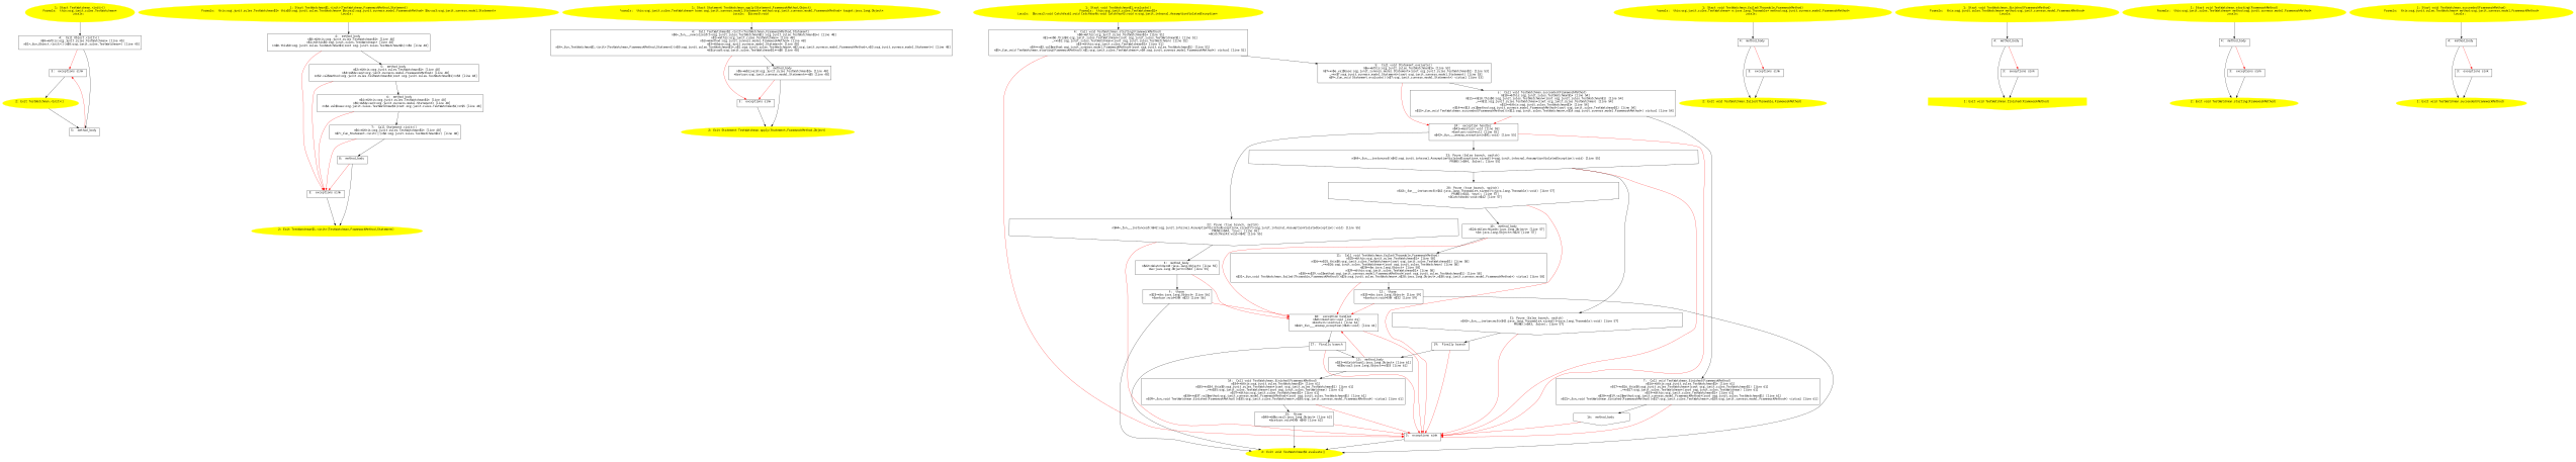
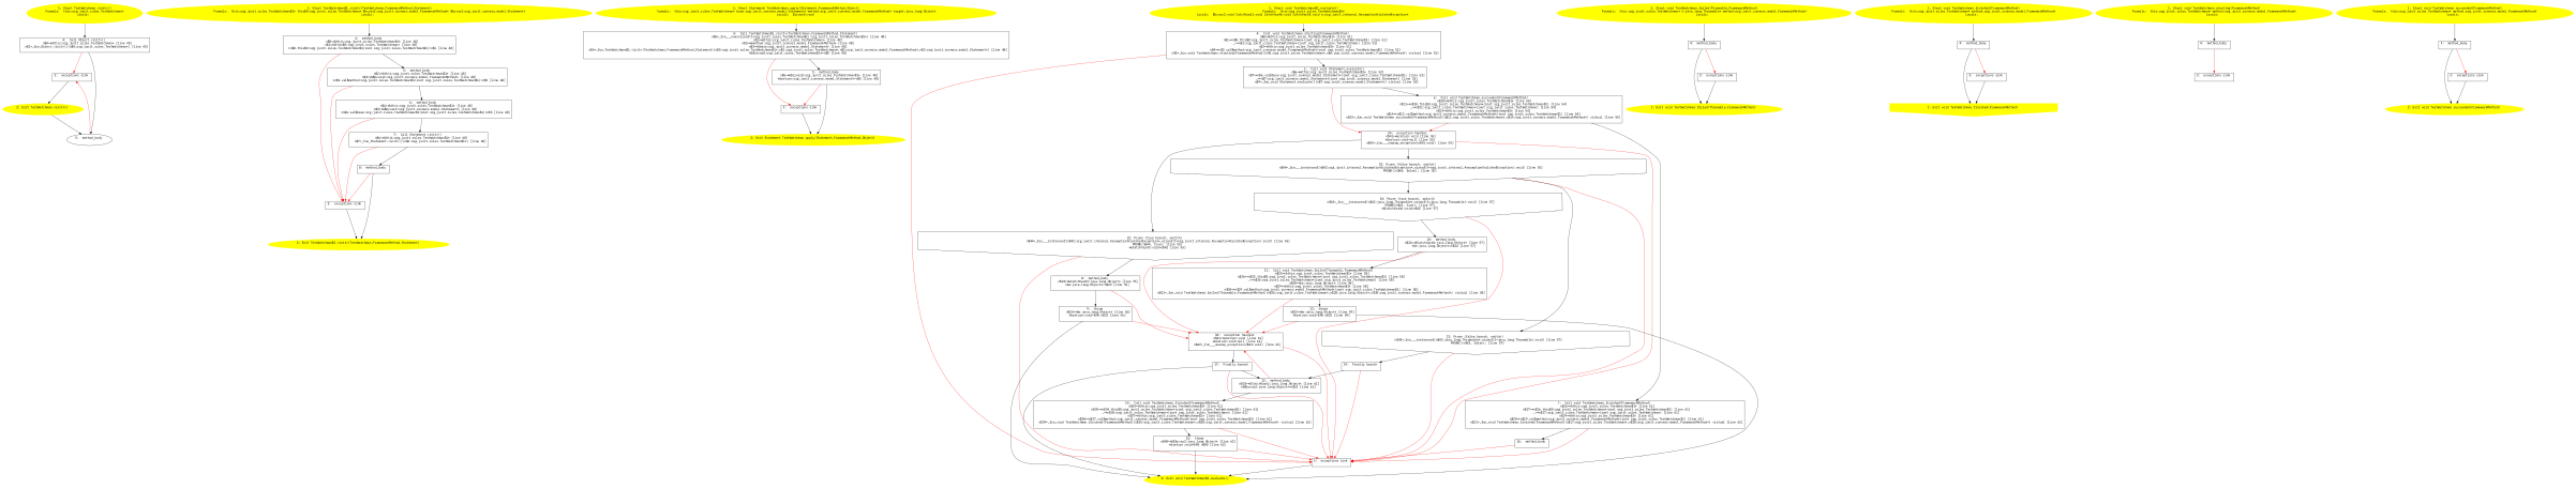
  digraph {
    fontname="IBM Plex Mono"
    node [fontname="IBM Plex Mono" shape=box]
    edge [fontname="IBM Plex Mono"]
    n1 [color=yellow label="1: Start TestWatchman.<init>()\nFormals:  this:org.junit.rules.TestWatchman*\nLocals:  \n  " style=filled shape=""]
    n2 [label="4:  Call Object.<init>() \n   n$0=*&this:org.junit.rules.TestWatchman* [line 45]\n  n$1=_fun_Object.<init>()(n$0:org.junit.rules.TestWatchman*) [line 45]\n "]
    n3 [label="3:  exceptions sink \n  "]
-   n4 [label="5:  method_body \n  "]
+   n4 [label="5:  method_body \n  " shape=ellipse]
    n5 [color=yellow label="2: Exit TestWatchman.<init>() \n  " style=filled shape=""]
    n6 [color=yellow label="1: Start TestWatchman$1.<init>(TestWatchman,FrameworkMethod,Statement)\nFormals:  this:org.junit.rules.TestWatchman$1* this$0:org.junit.rules.TestWatchman* $bcvar2:org.junit.runners.model.FrameworkMethod* $bcvar3:org.junit.runners.model.Statement*\nLocals:  \n  " style=filled shape=""]
    n7 [label="4:  method_body \n   n$0=*&this:org.junit.rules.TestWatchman$1* [line 48]\n  n$1=*&this$0:org.junit.rules.TestWatchman* [line 48]\n  *n$0.this$0:org.junit.rules.TestWatchman$1(root org.junit.rules.TestWatchman$1)=n$1 [line 48]\n "]
    n8 [label="3:  exceptions sink \n  "]
    n9 [label="5:  method_body \n   n$2=*&this:org.junit.rules.TestWatchman$1* [line 48]\n  n$3=*&$bcvar2:org.junit.runners.model.FrameworkMethod* [line 48]\n  *n$2.val$method:org.junit.rules.TestWatchman$1(root org.junit.rules.TestWatchman$1)=n$3 [line 48]\n "]
    n10 [color=yellow label="2: Exit TestWatchman$1.<init>(TestWatchman,FrameworkMethod,Statement) \n  " style=filled shape=""]
    n11 [label="6:  method_body \n   n$4=*&this:org.junit.rules.TestWatchman$1* [line 48]\n  n$5=*&$bcvar3:org.junit.runners.model.Statement* [line 48]\n  *n$4.val$base:org.junit.rules.TestWatchman$1(root org.junit.rules.TestWatchman$1)=n$5 [line 48]\n "]
    n12 [label="7:  Call Statement.<init>() \n   n$6=*&this:org.junit.rules.TestWatchman$1* [line 48]\n  n$7=_fun_Statement.<init>()(n$6:org.junit.rules.TestWatchman$1*) [line 48]\n "]
    n13 [label="8:  method_body \n  "]
    n14 [color=yellow label="1: Start Statement TestWatchman.apply(Statement,FrameworkMethod,Object)\nFormals:  this:org.junit.rules.TestWatchman* base:org.junit.runners.model.Statement* method:org.junit.runners.model.FrameworkMethod* target:java.lang.Object*\nLocals:  $irvar0:void \n  " style=filled shape=""]
    n15 [label="4:  Call TestWatchman$1.<init>(TestWatchman,FrameworkMethod,Statement) \n   n$0=_fun___new(sizeof(t=org.junit.rules.TestWatchman$1):org.junit.rules.TestWatchman$1*) [line 48]\n  n$1=*&this:org.junit.rules.TestWatchman* [line 48]\n  n$2=*&method:org.junit.runners.model.FrameworkMethod* [line 48]\n  n$3=*&base:org.junit.runners.model.Statement* [line 48]\n  n$4=_fun_TestWatchman$1.<init>(TestWatchman,FrameworkMethod,Statement)(n$0:org.junit.rules.TestWatchman$1*,n$1:org.junit.rules.TestWatchman*,n$2:org.junit.runners.model.FrameworkMethod*,n$3:org.junit.runners.model.Statement*) [line 48]\n  *&$irvar0:org.junit.rules.TestWatchman$1*=n$0 [line 48]\n "]
    n16 [label="3:  exceptions sink \n  "]
    n17 [label="5:  method_body \n   n$5=*&$irvar0:org.junit.rules.TestWatchman$1* [line 48]\n  *&return:org.junit.runners.model.Statement*=n$5 [line 48]\n "]
    n18 [color=yellow label="2: Exit Statement TestWatchman.apply(Statement,FrameworkMethod,Object) \n  " style=filled shape=""]
    n19 [color=yellow label="1: Start void TestWatchman$1.evaluate()\nFormals:  this:org.junit.rules.TestWatchman$1*\nLocals:  $bcvar2:void CatchVar61:void CatchVar46:void CatchVar43:void e:org.junit.internal.AssumptionViolatedException* \n  " style=filled shape=""]
    n20 [label="4:  Call void TestWatchman.starting(FrameworkMethod) \n   n$0=*&this:org.junit.rules.TestWatchman$1* [line 51]\n  n$1=*n$0.this$0:org.junit.rules.TestWatchman*(root org.junit.rules.TestWatchman$1) [line 51]\n  _=*n$1:org.junit.rules.TestWatchman*(root org.junit.rules.TestWatchman) [line 51]\n  n$3=*&this:org.junit.rules.TestWatchman$1* [line 51]\n  n$4=*n$3.val$method:org.junit.runners.model.FrameworkMethod*(root org.junit.rules.TestWatchman$1) [line 51]\n  n$5=_fun_void TestWatchman.starting(FrameworkMethod)(n$1:org.junit.rules.TestWatchman*,n$4:org.junit.runners.model.FrameworkMethod*) virtual [line 51]\n "]
    n21 [label="3:  exceptions sink \n  "]
    n22 [label="5:  Call void Statement.evaluate() \n   n$6=*&this:org.junit.rules.TestWatchman$1* [line 53]\n  n$7=*n$6.val$base:org.junit.runners.model.Statement*(root org.junit.rules.TestWatchman$1) [line 53]\n  _=*n$7:org.junit.runners.model.Statement*(root org.junit.runners.model.Statement) [line 53]\n  n$9=_fun_void Statement.evaluate()(n$7:org.junit.runners.model.Statement*) virtual [line 53]\n "]
    n23 [color=yellow label="2: Exit void TestWatchman$1.evaluate() \n  " style=filled shape=""]
    n24 [label="6:  Call void TestWatchman.succeeded(FrameworkMethod) \n   n$10=*&this:org.junit.rules.TestWatchman$1* [line 54]\n  n$11=*n$10.this$0:org.junit.rules.TestWatchman*(root org.junit.rules.TestWatchman$1) [line 54]\n  _=*n$11:org.junit.rules.TestWatchman*(root org.junit.rules.TestWatchman) [line 54]\n  n$13=*&this:org.junit.rules.TestWatchman$1* [line 54]\n  n$14=*n$13.val$method:org.junit.runners.model.FrameworkMethod*(root org.junit.rules.TestWatchman$1) [line 54]\n  n$15=_fun_void TestWatchman.succeeded(FrameworkMethod)(n$11:org.junit.rules.TestWatchman*,n$14:org.junit.runners.model.FrameworkMethod*) virtual [line 54]\n "]
    n25 [label="24:  exception handler \n   n$41=*&return:void [line 55]\n  *&return:void=null [line 55]\n  n$42=_fun___unwrap_exception(n$41:void) [line 55]\n "]
    n26 [label="7:  Call void TestWatchman.finished(FrameworkMethod) \n   n$16=*&this:org.junit.rules.TestWatchman$1* [line 61]\n  n$17=*n$16.this$0:org.junit.rules.TestWatchman*(root org.junit.rules.TestWatchman$1) [line 61]\n  _=*n$17:org.junit.rules.TestWatchman*(root org.junit.rules.TestWatchman) [line 61]\n  n$19=*&this:org.junit.rules.TestWatchman$1* [line 61]\n  n$20=*n$19.val$method:org.junit.runners.model.FrameworkMethod*(root org.junit.rules.TestWatchman$1) [line 61]\n  n$21=_fun_void TestWatchman.finished(FrameworkMethod)(n$17:org.junit.rules.TestWatchman*,n$20:org.junit.runners.model.FrameworkMethod*) virtual [line 61]\n "]
    n27 [label="22: Prune (true branch, switch) \n   n$44=_fun___instanceof(n$42:org.junit.internal.AssumptionViolatedException*,sizeof(t=org.junit.internal.AssumptionViolatedException):void) [line 55]\n  PRUNE(n$44, true); [line 55]\n  *&CatchVar43:void=n$42 [line 55]\n " shape=invhouse]
    n28 [label="23: Prune (false branch, switch) \n   n$44=_fun___instanceof(n$42:org.junit.internal.AssumptionViolatedException*,sizeof(t=org.junit.internal.AssumptionViolatedException):void) [line 55]\n  PRUNE(!n$44, false); [line 55]\n " shape=invhouse]
-   n29 [label="16:  method_body \n  " shape=invhouse]
+   n29 [label="16:  method_body \n  "]
    n30 [label="8:  method_body \n   n$22=*&CatchVar43:java.lang.Object* [line 55]\n  *&e:java.lang.Object*=n$22 [line 55]\n "]
    n31 [label="20: Prune (true branch, switch) \n   n$43=_fun___instanceof(n$42:java.lang.Throwable*,sizeof(t=java.lang.Throwable):void) [line 57]\n  PRUNE(n$43, true); [line 57]\n  *&CatchVar46:void=n$42 [line 57]\n " shape=invhouse]
    n32 [label="21: Prune (false branch, switch) \n   n$43=_fun___instanceof(n$42:java.lang.Throwable*,sizeof(t=java.lang.Throwable):void) [line 57]\n  PRUNE(!n$43, false); [line 57]\n " shape=invhouse]
    n33 [label="9:  throw \n   n$23=*&e:java.lang.Object* [line 56]\n  *&return:void=EXN n$23 [line 56]\n "]
    n34 [label="18:  exception handler \n   n$41=*&return:void [line 61]\n  *&return:void=null [line 61]\n  n$42=_fun___unwrap_exception(n$41:void) [line 61]\n "]
    n35 [label="17:  Finally branch \n  "]
    n36 [label="13:  method_body \n   n$33=*&CatchVar61:java.lang.Object* [line 61]\n  *&$bcvar2:java.lang.Object*=n$33 [line 61]\n "]
    n37 [label="10:  method_body \n   n$24=*&CatchVar46:java.lang.Object* [line 57]\n  *&e:java.lang.Object*=n$24 [line 57]\n "]
    n38 [label="11:  Call void TestWatchman.failed(Throwable,FrameworkMethod) \n   n$25=*&this:org.junit.rules.TestWatchman$1* [line 58]\n  n$26=*n$25.this$0:org.junit.rules.TestWatchman*(root org.junit.rules.TestWatchman$1) [line 58]\n  _=*n$26:org.junit.rules.TestWatchman*(root org.junit.rules.TestWatchman) [line 58]\n  n$28=*&e:java.lang.Object* [line 58]\n  n$29=*&this:org.junit.rules.TestWatchman$1* [line 58]\n  n$30=*n$29.val$method:org.junit.runners.model.FrameworkMethod*(root org.junit.rules.TestWatchman$1) [line 58]\n  n$31=_fun_void TestWatchman.failed(Throwable,FrameworkMethod)(n$26:org.junit.rules.TestWatchman*,n$28:java.lang.Object*,n$30:org.junit.runners.model.FrameworkMethod*) virtual [line 58]\n "]
    n39 [label="12:  throw \n   n$32=*&e:java.lang.Object* [line 59]\n  *&return:void=EXN n$32 [line 59]\n "]
    n40 [label="14:  Call void TestWatchman.finished(FrameworkMethod) \n   n$34=*&this:org.junit.rules.TestWatchman$1* [line 61]\n  n$35=*n$34.this$0:org.junit.rules.TestWatchman*(root org.junit.rules.TestWatchman$1) [line 61]\n  _=*n$35:org.junit.rules.TestWatchman*(root org.junit.rules.TestWatchman) [line 61]\n  n$37=*&this:org.junit.rules.TestWatchman$1* [line 61]\n  n$38=*n$37.val$method:org.junit.runners.model.FrameworkMethod*(root org.junit.rules.TestWatchman$1) [line 61]\n  n$39=_fun_void TestWatchman.finished(FrameworkMethod)(n$35:org.junit.rules.TestWatchman*,n$38:org.junit.runners.model.FrameworkMethod*) virtual [line 61]\n "]
    n41 [label="15:  throw \n   n$40=*&$bcvar2:java.lang.Object* [line 62]\n  *&return:void=EXN n$40 [line 62]\n "]
    n42 [label="19:  Finally branch \n  "]
    n43 [color=yellow label="1: Start void TestWatchman.failed(Throwable,FrameworkMethod)\nFormals:  this:org.junit.rules.TestWatchman* e:java.lang.Throwable* method:org.junit.runners.model.FrameworkMethod*\nLocals:  \n  " style=filled shape=""]
    n44 [label="4:  method_body \n  "]
    n45 [color=yellow label="2: Exit void TestWatchman.failed(Throwable,FrameworkMethod) \n  " style=filled shape=""]
    n46 [label="3:  exceptions sink \n  "]
    n47 [color=yellow label="1: Start void TestWatchman.finished(FrameworkMethod)\nFormals:  this:org.junit.rules.TestWatchman* method:org.junit.runners.model.FrameworkMethod*\nLocals:  \n  " style=filled shape=""]
    n48 [label="4:  method_body \n  "]
    n49 [color=yellow label="2: Exit void TestWatchman.finished(FrameworkMethod) \n  " shape=invhouse style=filled]
    n50 [label="3:  exceptions sink \n  "]
    n51 [color=yellow label="1: Start void TestWatchman.starting(FrameworkMethod)\nFormals:  this:org.junit.rules.TestWatchman* method:org.junit.runners.model.FrameworkMethod*\nLocals:  \n  " style=filled shape=""]
    n52 [label="4:  method_body \n  "]
-   n53 [color=yellow label="2: Exit void TestWatchman.starting(FrameworkMethod) \n  " style=filled shape=""]
    n54 [label="3:  exceptions sink \n  "]
    n55 [color=yellow label="1: Start void TestWatchman.succeeded(FrameworkMethod)\nFormals:  this:org.junit.rules.TestWatchman* method:org.junit.runners.model.FrameworkMethod*\nLocals:  \n  " style=filled shape=""]
    n56 [label="4:  method_body \n  "]
    n57 [color=yellow label="2: Exit void TestWatchman.succeeded(FrameworkMethod) \n  " style=filled shape=""]
    n58 [label="3:  exceptions sink \n  "]
    n1 -> n2
    n2 -> n3 [color=red]
    n2 -> n4
    n3 -> n5
    n4 -> n3 [color=red]
    n5 -> n4
    n6 -> n7
    n7 -> n8 [color=red]
    n7 -> n9
    n8 -> n10
    n9 -> n8 [color=red]
    n9 -> n11
    n11 -> n8 [color=red]
    n11 -> n12
    n12 -> n8 [color=red]
    n12 -> n13
    n13 -> n8 [color=red]
    n13 -> n10
    n14 -> n15
    n15 -> n16 [color=red]
    n15 -> n17
    n16 -> n18
    n17 -> n16 [color=red]
    n17 -> n18
    n19 -> n20
    n20 -> n21 [color=red]
    n20 -> n22
    n21 -> n23
    n22 -> n24
    n22 -> n25 [color=red]
    n24 -> n25 [color=red]
    n24 -> n26
    n25 -> n21 [color=red]
    n25 -> n27
    n25 -> n28
    n26 -> n21 [color=red]
    n26 -> n29
    n27 -> n21 [color=red]
    n27 -> n30
    n28 -> n21 [color=red]
    n28 -> n31
    n28 -> n32
    n29 -> n21 [color=red]
    n30 -> n33
    n30 -> n34 [color=red]
    n31 -> n21 [color=red]
    n31 -> n37
    n32 -> n21 [color=red]
    n32 -> n42
    n33 -> n23
    n33 -> n34 [color=red]
    n34 -> n21 [color=red]
    n34 -> n35
    n35 -> n21 [color=red]
    n35 -> n23
    n35 -> n36
    n36 -> n34 [color=red]
    n36 -> n40
    n37 -> n34 [color=red]
    n37 -> n38
    n38 -> n34 [color=red]
    n38 -> n39
    n39 -> n23
    n39 -> n34 [color=red]
    n40 -> n21 [color=red]
    n40 -> n41
    n41 -> n21 [color=red]
    n41 -> n23
    n42 -> n21 [color=red]
    n42 -> n36
    n43 -> n44
    n44 -> n45
    n44 -> n46 [color=red]
    n46 -> n45
    n47 -> n48
    n48 -> n49
    n48 -> n50 [color=red]
    n50 -> n49
    n51 -> n52
-   n52 -> n53
    n52 -> n54 [color=red]
-   n54 -> n53
    n55 -> n56
    n56 -> n57
    n56 -> n58 [color=red]
    n58 -> n57
  }
